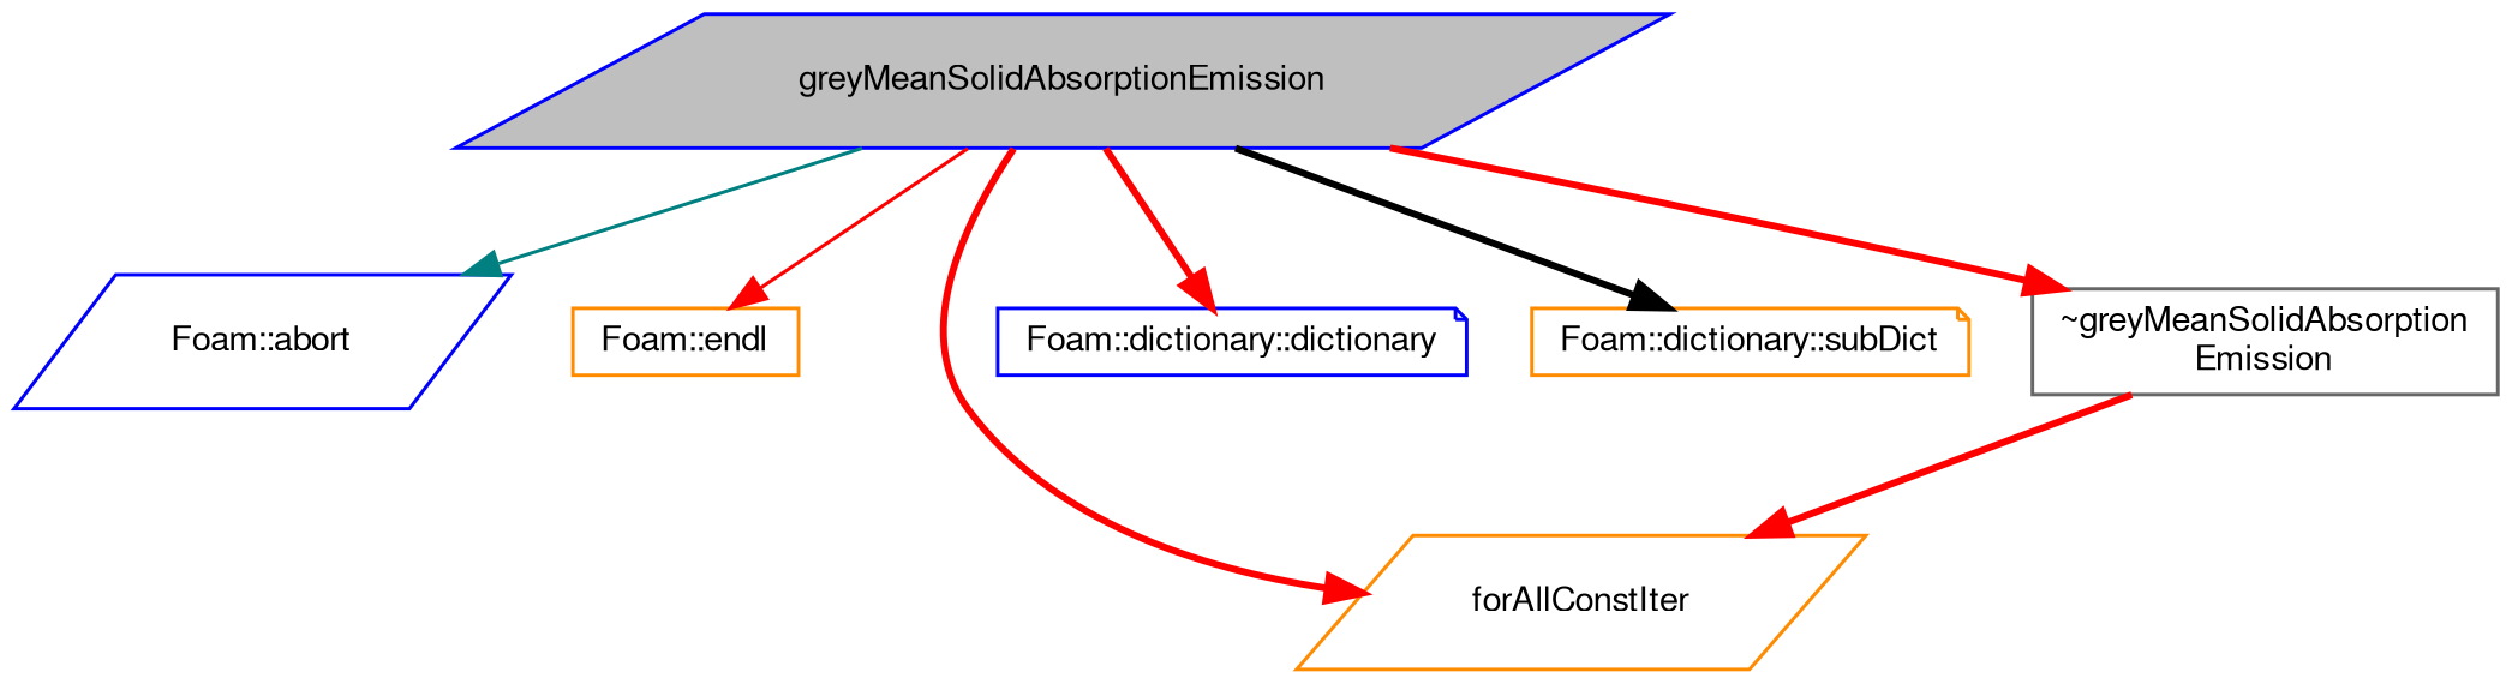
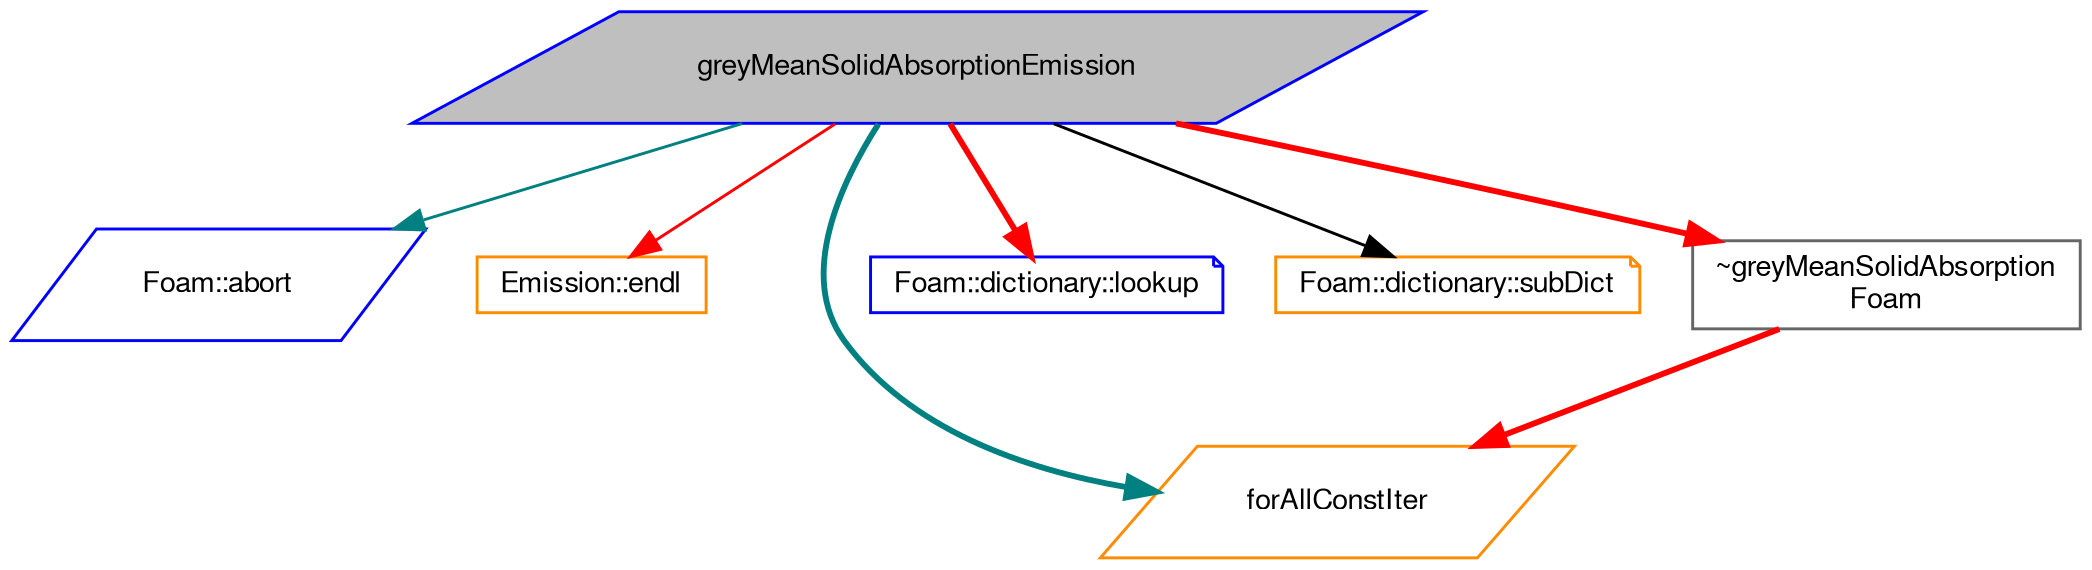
  digraph {
    rankdir=TB
    node [color=blue fontname=FreeSans fontsize=10 shape=parallelogram]
    edge [color=red fontname=FreeSans fontsize=10 labelfontname=FreeSans labelfontsize=10 style=bold]
    n1 [fillcolor=grey75 fontcolor=black height=0.2 label=greyMeanSolidAbsorptionEmission style=filled width=0.4]
    n2 [height=0.2 label="Foam::abort" width=0.4]
-   n3 [color=darkorange height=0.2 label="Foam::endl" shape=box width=0.4]
+   n3 [color=darkorange height=0.2 label="Emission::endl" shape=box width=0.4]
    n4 [color=darkorange height=0.2 label=forAllConstIter width=0.4]
-   n5 [height=0.2 label="Foam::dictionary::dictionary" shape=note width=0.4]
+   n5 [height=0.2 label="Foam::dictionary::lookup" shape=note width=0.4]
    n6 [color=darkorange height=0.2 label="Foam::dictionary::subDict" shape=note width=0.4]
-   n7 [color=gray40 height=0.2 label="~greyMeanSolidAbsorption\lEmission" shape=box width=0.4]
+   n7 [color=gray40 height=0.2 label="~greyMeanSolidAbsorption\lFoam" shape=box width=0.4]
    n1 -> n2 [color=teal style=solid]
    n1 -> n3 [style=solid]
-   n1 -> n4
+   n1 -> n4 [color=teal]
    n1 -> n5
-   n1 -> n6 [color=black]
+   n1 -> n6 [color=black style=solid]
    n1 -> n7
    n7 -> n4
  }
